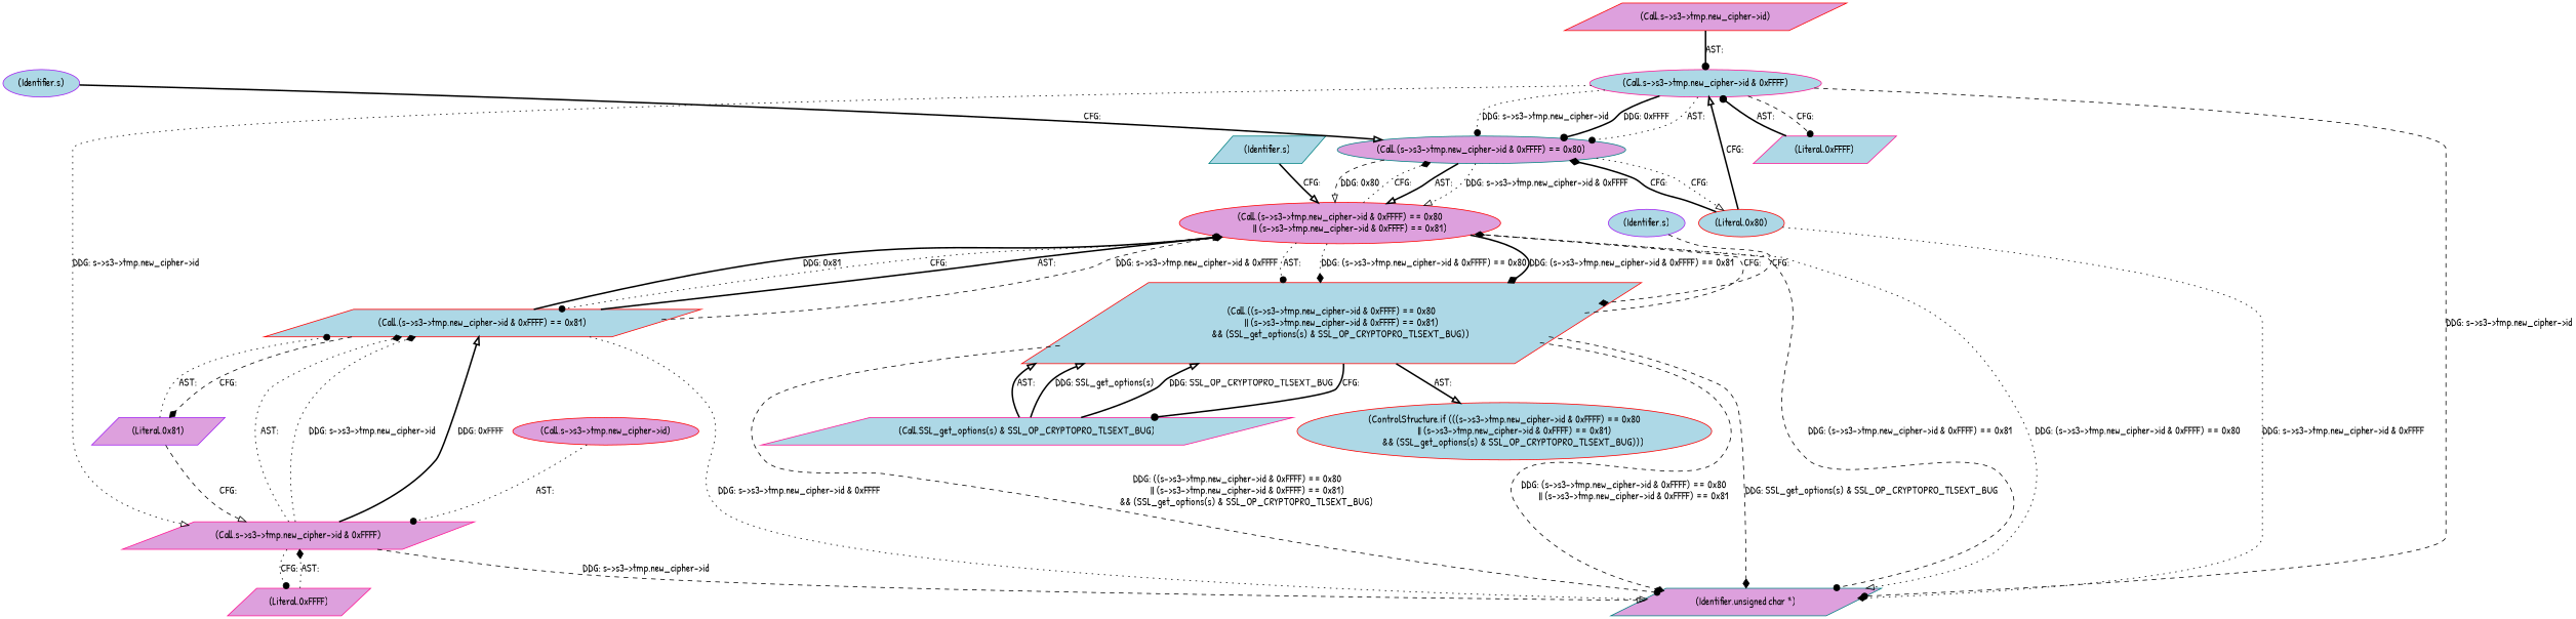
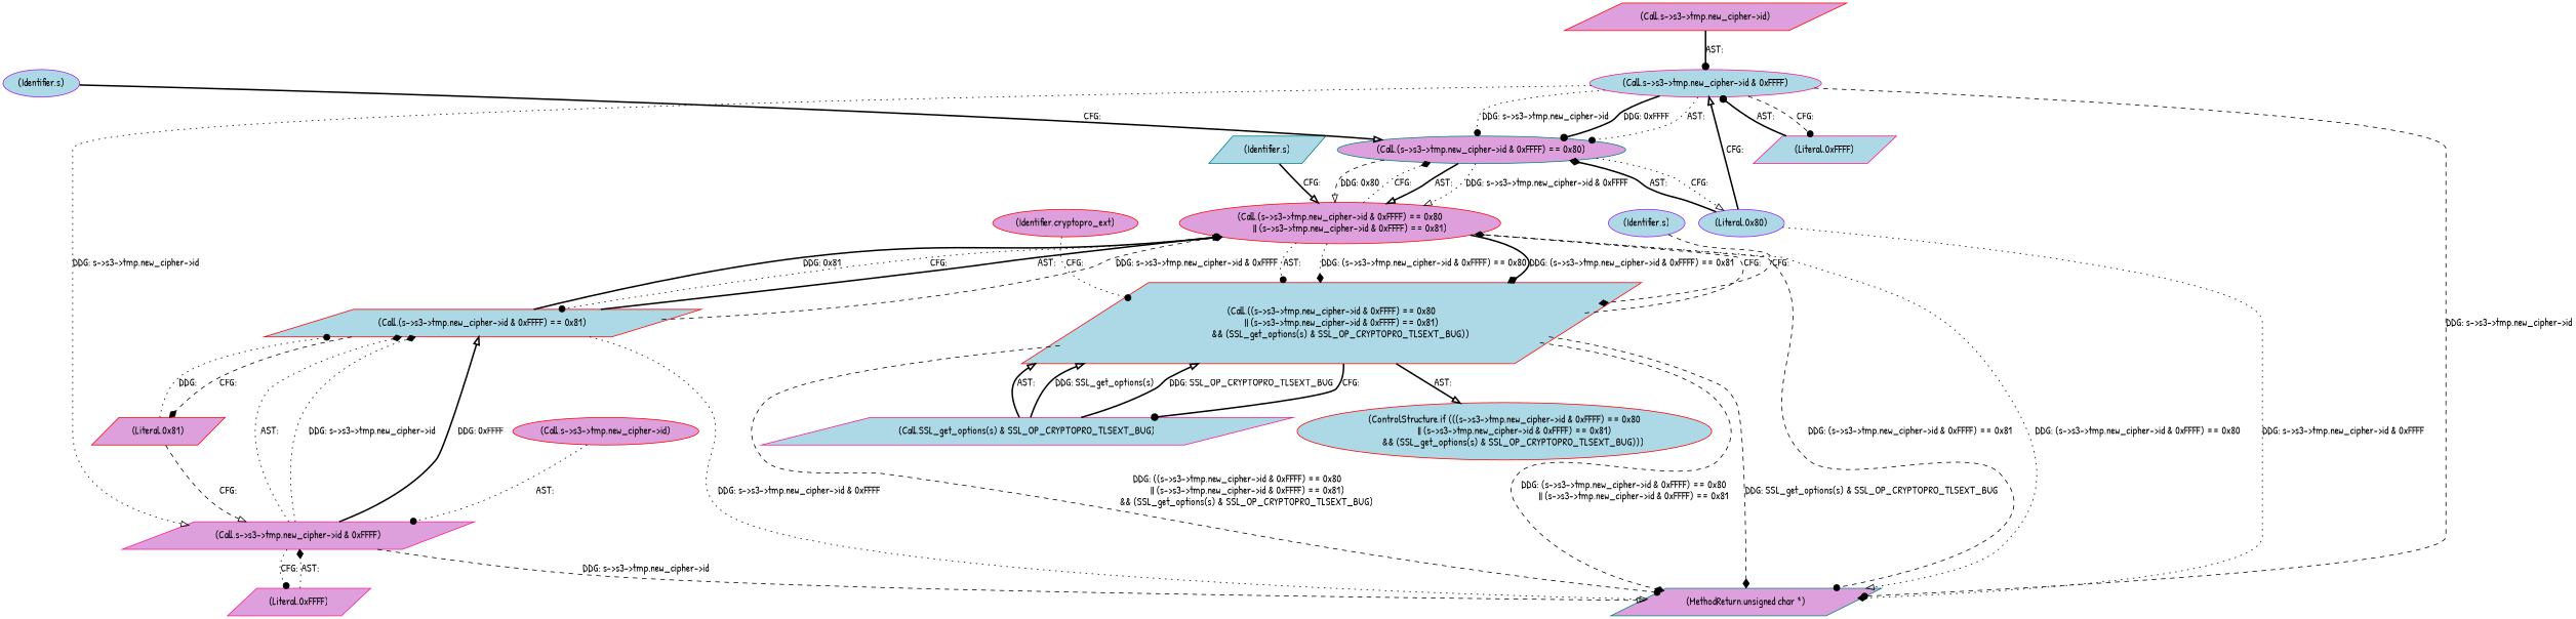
  digraph {
    fontname="Patrick Hand"
    node [color=red fillcolor=lightblue fontname="Patrick Hand" shape=parallelogram style=filled]
    edge [arrowhead=onormal fontname="Patrick Hand" style=dotted]
    n1 [color=deeppink label="(Call,s->s3->tmp.new_cipher->id & 0xFFFF)" shape=ellipse]
    n2 [color=teal fillcolor=plum label="(Call,(s->s3->tmp.new_cipher->id & 0xFFFF) == 0x80)" shape=ellipse]
    n3 [color=deeppink fillcolor=plum label="(Call,s->s3->tmp.new_cipher->id & 0xFFFF)"]
-   n4 [color=teal fillcolor=plum label="(Identifier,unsigned char *)"]
+   n4 [color=teal fillcolor=plum label="(MethodReturn,unsigned char *)"]
    n5 [color=deeppink label="(Literal,0xFFFF)"]
    n6 [fillcolor=plum label="(Call,(s->s3->tmp.new_cipher->id & 0xFFFF) == 0x80\n         || (s->s3->tmp.new_cipher->id & 0xFFFF) == 0x81)" shape=ellipse]
-   n7 [label="(Literal,0x80)" shape=ellipse]
+   n7 [color=purple label="(Literal,0x80)" shape=ellipse]
    n8 [label="(Call,(s->s3->tmp.new_cipher->id & 0xFFFF) == 0x81)"]
    n9 [color=deeppink fillcolor=plum label="(Literal,0xFFFF)"]
    n10 [label="(Call,((s->s3->tmp.new_cipher->id & 0xFFFF) == 0x80\n         || (s->s3->tmp.new_cipher->id & 0xFFFF) == 0x81)\n        && (SSL_get_options(s) & SSL_OP_CRYPTOPRO_TLSEXT_BUG))"]
    n11 [color=deeppink label="(Call,SSL_get_options(s) & SSL_OP_CRYPTOPRO_TLSEXT_BUG)"]
    n12 [label="(ControlStructure,if (((s->s3->tmp.new_cipher->id & 0xFFFF) == 0x80\n         || (s->s3->tmp.new_cipher->id & 0xFFFF) == 0x81)\n        && (SSL_get_options(s) & SSL_OP_CRYPTOPRO_TLSEXT_BUG)))" shape=ellipse]
-   n13 [color=purple fillcolor=plum label="(Literal,0x81)"]
+   n13 [fillcolor=plum label="(Literal,0x81)"]
    n14 [color=purple label="(Identifier,s)" shape=ellipse]
    n15 [color=teal label="(Identifier,s)"]
+   n16 [fillcolor=plum label="(Identifier,cryptopro_ext)" shape=ellipse]
    n17 [fillcolor=plum label="(Call,s->s3->tmp.new_cipher->id)" shape=ellipse]
    n18 [fillcolor=plum label="(Call,s->s3->tmp.new_cipher->id)"]
    n19 [color=purple label="(Identifier,s)" shape=ellipse]
    n1 -> n2 [arrowhead=dot label="AST: "]
    n1 -> n2 [arrowhead=dot label="DDG: s->s3->tmp.new_cipher->id"]
    n1 -> n2 [arrowhead=dot label="DDG: 0xFFFF" style=bold]
    n1 -> n3 [label="DDG: s->s3->tmp.new_cipher->id"]
    n1 -> n4 [arrowhead=dot label="DDG: s->s3->tmp.new_cipher->id" style=dashed]
    n1 -> n5 [arrowhead=dot label="CFG: " style=dashed]
    n2 -> n6 [label="AST: " style=bold]
    n2 -> n6 [label="DDG: s->s3->tmp.new_cipher->id & 0xFFFF"]
    n2 -> n6 [label="DDG: 0x80" style=dashed]
    n2 -> n7 [label="CFG: "]
    n3 -> n4 [label="DDG: s->s3->tmp.new_cipher->id" style=dashed]
    n3 -> n8 [arrowhead=diamond label="AST: "]
    n3 -> n8 [arrowhead=diamond label="DDG: s->s3->tmp.new_cipher->id"]
    n3 -> n8 [label="DDG: 0xFFFF" style=bold]
    n3 -> n9 [arrowhead=dot label="CFG: "]
    n5 -> n1 [arrowhead=dot label="AST: " style=bold]
    n6 -> n2 [arrowhead=diamond label="CFG: "]
    n6 -> n4 [arrowhead=dot label="DDG: (s->s3->tmp.new_cipher->id & 0xFFFF) == 0x81" style=dashed]
    n6 -> n4 [label="DDG: (s->s3->tmp.new_cipher->id & 0xFFFF) == 0x80"]
    n6 -> n8 [arrowhead=dot label="CFG: "]
    n6 -> n10 [arrowhead=dot label="AST: "]
    n6 -> n10 [arrowhead=diamond label="DDG: (s->s3->tmp.new_cipher->id & 0xFFFF) == 0x80"]
    n6 -> n10 [arrowhead=diamond label="DDG: (s->s3->tmp.new_cipher->id & 0xFFFF) == 0x81" style=bold]
    n7 -> n1 [label="CFG: " style=bold]
-   n7 -> n2 [arrowhead=diamond label="CFG: " style=bold]
+   n7 -> n2 [arrowhead=diamond label="AST: " style=bold]
    n7 -> n4 [arrowhead=diamond label="DDG: s->s3->tmp.new_cipher->id & 0xFFFF"]
    n8 -> n4 [label="DDG: s->s3->tmp.new_cipher->id & 0xFFFF"]
    n8 -> n6 [arrowhead=dot label="AST: " style=bold]
    n8 -> n6 [label="DDG: s->s3->tmp.new_cipher->id & 0xFFFF" style=dashed]
    n8 -> n6 [arrowhead=diamond label="DDG: 0x81" style=bold]
    n8 -> n13 [arrowhead=diamond label="CFG: " style=dashed]
    n9 -> n3 [arrowhead=diamond label="AST: "]
    n10 -> n4 [arrowhead=dot label="DDG: ((s->s3->tmp.new_cipher->id & 0xFFFF) == 0x80\n         || (s->s3->tmp.new_cipher->id & 0xFFFF) == 0x81)\n        && (SSL_get_options(s) & SSL_OP_CRYPTOPRO_TLSEXT_BUG)" style=dashed]
    n10 -> n4 [arrowhead=diamond label="DDG: (s->s3->tmp.new_cipher->id & 0xFFFF) == 0x80\n         || (s->s3->tmp.new_cipher->id & 0xFFFF) == 0x81" style=dashed]
    n10 -> n4 [arrowhead=diamond label="DDG: SSL_get_options(s) & SSL_OP_CRYPTOPRO_TLSEXT_BUG" style=dashed]
    n10 -> n6 [arrowhead=diamond label="CFG: " style=dashed]
    n10 -> n11 [arrowhead=dot label="CFG: " style=bold]
    n10 -> n12 [label="AST: " style=bold]
    n11 -> n10 [label="AST: " style=bold]
    n11 -> n10 [label="DDG: SSL_get_options(s)" style=bold]
    n11 -> n10 [label="DDG: SSL_OP_CRYPTOPRO_TLSEXT_BUG" style=bold]
    n13 -> n3 [label="CFG: " style=dashed]
-   n13 -> n8 [arrowhead=dot label="AST: "]
+   n13 -> n8 [arrowhead=dot label="DDG: "]
    n14 -> n10 [arrowhead=diamond label="CFG: " style=dashed]
    n15 -> n6 [label="CFG: " style=bold]
+   n16 -> n10 [arrowhead=dot label="CFG: "]
    n17 -> n3 [arrowhead=dot label="AST: "]
    n18 -> n1 [arrowhead=dot label="AST: " style=bold]
    n19 -> n2 [label="CFG: " style=bold]
  }
